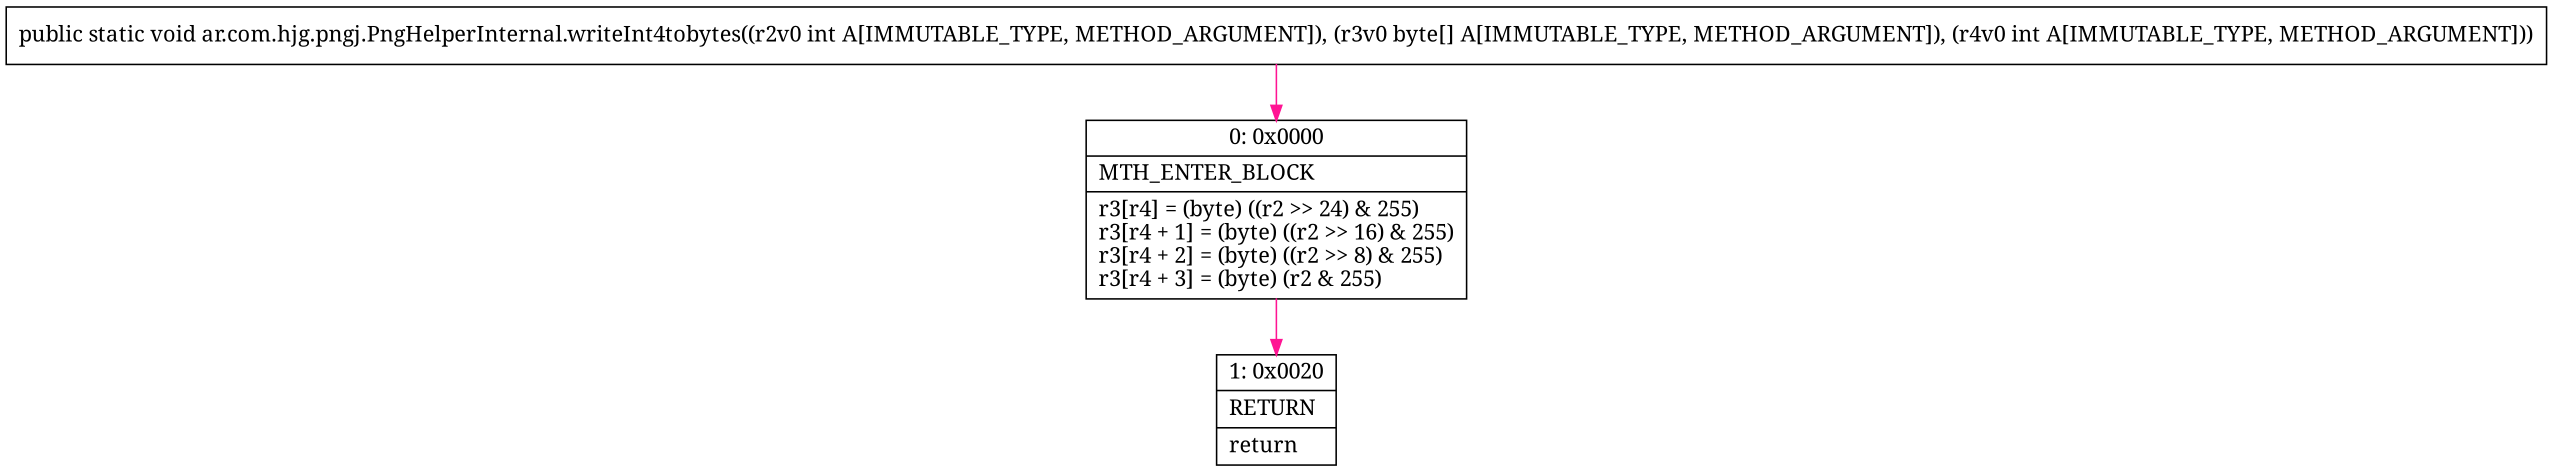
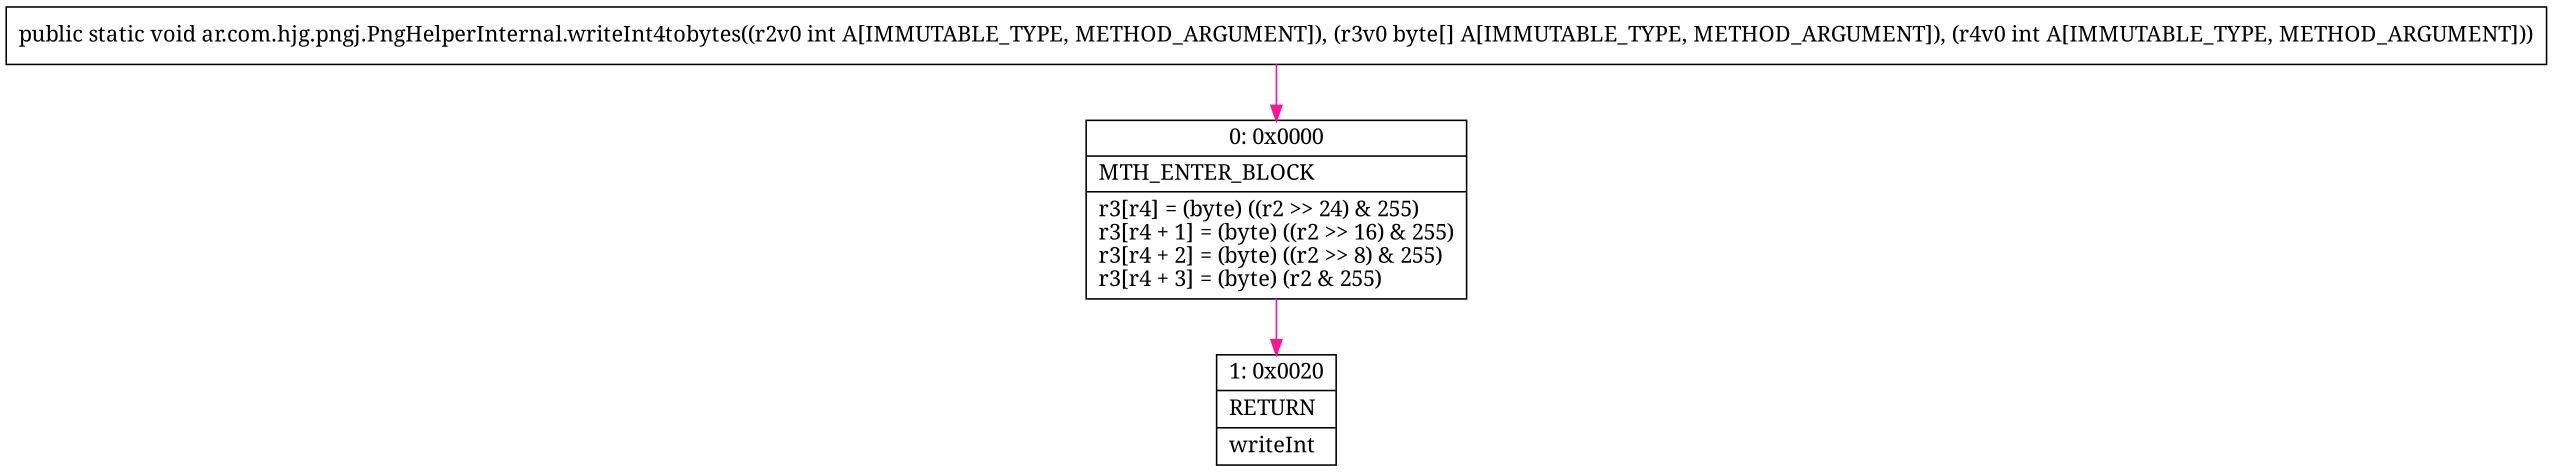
  digraph {
    fontname="Noto Serif"
    node [shape=record fontname="Noto Serif"]
    edge [color=deeppink fontname="Noto Serif"]
    n1 [label="{0\:\ 0x0000|MTH_ENTER_BLOCK\l|r3[r4] = (byte) ((r2 \>\> 24) & 255)\lr3[r4 + 1] = (byte) ((r2 \>\> 16) & 255)\lr3[r4 + 2] = (byte) ((r2 \>\> 8) & 255)\lr3[r4 + 3] = (byte) (r2 & 255)\l}"]
-   n2 [label="{1\:\ 0x0020|RETURN\l|return\l}"]
+   n2 [label="{1\:\ 0x0020|RETURN\l|writeInt\l}"]
    n3 [label="{public static void ar.com.hjg.pngj.PngHelperInternal.writeInt4tobytes((r2v0 int A[IMMUTABLE_TYPE, METHOD_ARGUMENT]), (r3v0 byte[] A[IMMUTABLE_TYPE, METHOD_ARGUMENT]), (r4v0 int A[IMMUTABLE_TYPE, METHOD_ARGUMENT])) }"]
    n1 -> n2
    n3 -> n1
  }
